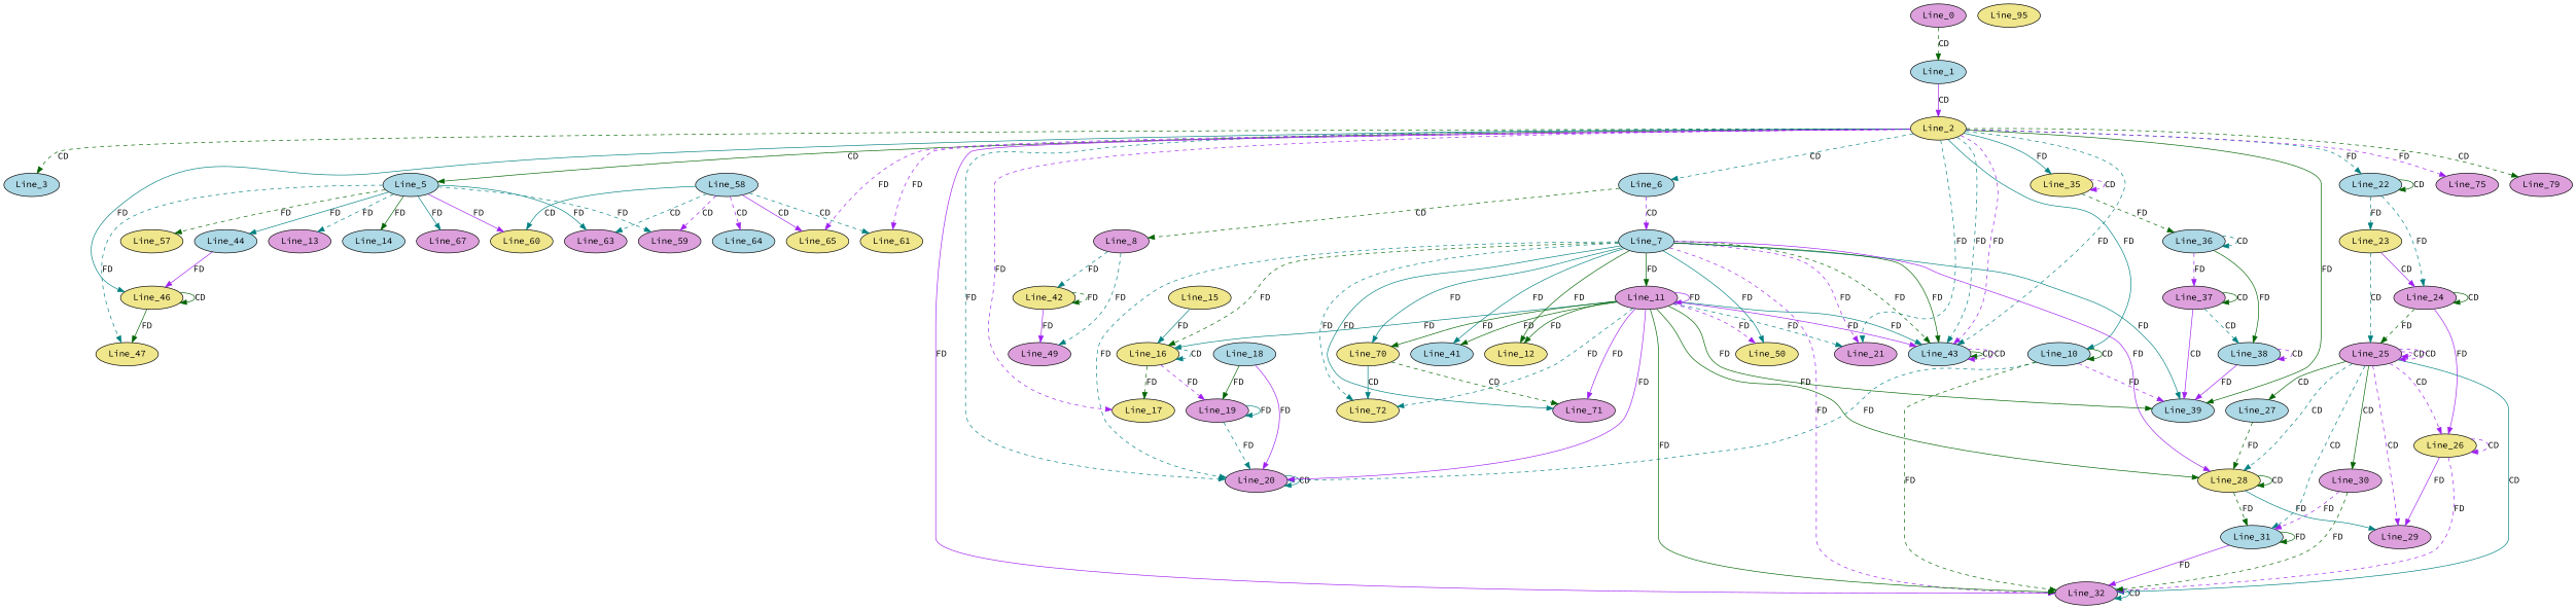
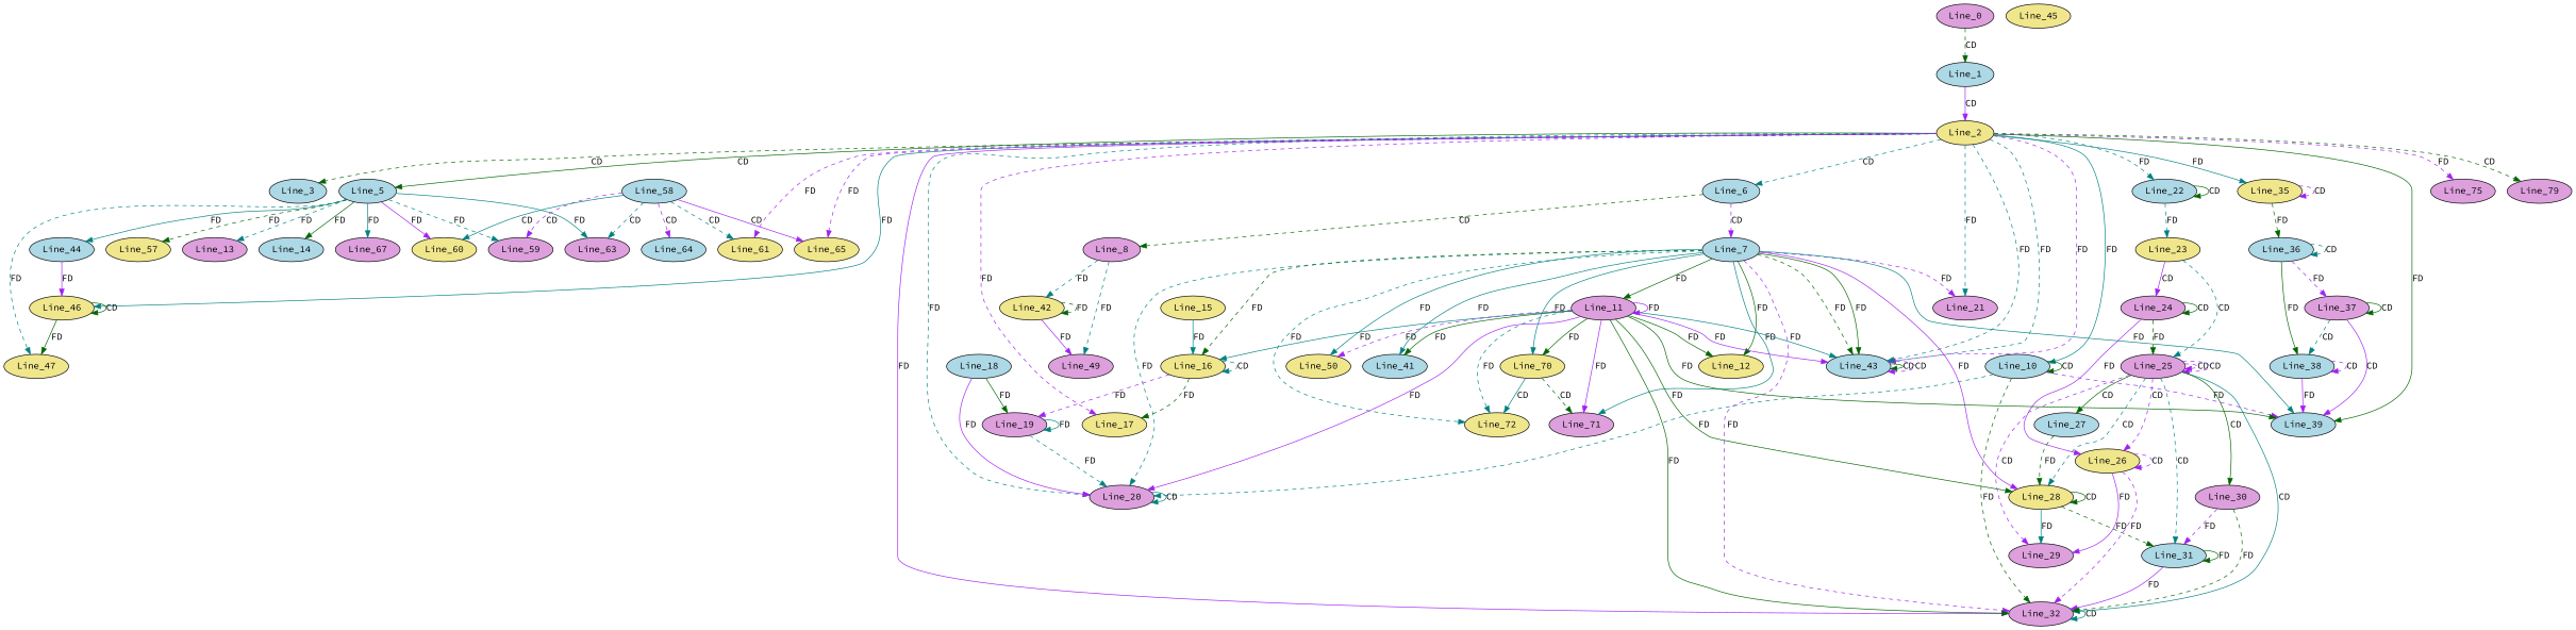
  digraph {
    fontname="Source Code Pro"
    node [fillcolor=plum fontname="Source Code Pro" style=filled]
    edge [color=teal fontname="Source Code Pro" style=dashed]
    Line_1 [fillcolor=lightblue]
    Line_0
    Line_2 [fillcolor=khaki]
    Line_3 [fillcolor=lightblue]
    Line_5 [fillcolor=lightblue]
    Line_6 [fillcolor=lightblue]
    Line_10 [fillcolor=lightblue]
    Line_17 [fillcolor=khaki]
    Line_20
    Line_21
    Line_22 [fillcolor=lightblue]
    Line_32
    Line_35 [fillcolor=khaki]
    Line_39 [fillcolor=lightblue]
    Line_43 [fillcolor=lightblue]
    Line_46 [fillcolor=khaki]
    Line_61 [fillcolor=khaki]
    Line_65 [fillcolor=khaki]
    Line_75
    Line_79
    Line_13
    Line_14 [fillcolor=lightblue]
    Line_47 [fillcolor=khaki]
    Line_57 [fillcolor=khaki]
    Line_59
    Line_60 [fillcolor=khaki]
    Line_63
    Line_67
    Line_44 [fillcolor=lightblue]
    Line_7 [fillcolor=lightblue]
    Line_8
    Line_23 [fillcolor=khaki]
    Line_24
    Line_36 [fillcolor=lightblue]
    Line_64 [fillcolor=lightblue]
    Line_11
    Line_12 [fillcolor=khaki]
    Line_16 [fillcolor=khaki]
    Line_28 [fillcolor=khaki]
    Line_41 [fillcolor=lightblue]
    n41 [fillcolor=khaki label=Line_50]
    Line_70 [fillcolor=khaki]
    Line_71
    Line_72 [fillcolor=khaki]
    Line_42 [fillcolor=khaki]
    Line_49
    Line_19
    Line_29
    Line_31 [fillcolor=lightblue]
    Line_15 [fillcolor=khaki]
    Line_18 [fillcolor=lightblue]
    Line_25
    Line_26 [fillcolor=khaki]
    Line_27 [fillcolor=lightblue]
    Line_30
    Line_37
    Line_38 [fillcolor=lightblue]
-   Line_45 [fillcolor=khaki label=Line_95]
+   Line_45 [fillcolor=khaki]
    Line_58 [fillcolor=lightblue]
    Line_1 -> Line_2 [color=purple label=CD style=solid]
    Line_0 -> Line_1 [color=darkgreen label=CD]
    Line_2 -> Line_3 [color=darkgreen label=CD]
    Line_2 -> Line_5 [color=darkgreen label=CD style=solid]
    Line_2 -> Line_6 [label=CD]
    Line_2 -> Line_10 [label=FD style=solid]
    Line_2 -> Line_17 [color=purple label=FD]
    Line_2 -> Line_20 [label=FD]
    Line_2 -> Line_21 [label=FD]
    Line_2 -> Line_22 [label=FD]
    Line_2 -> Line_32 [color=purple label=FD style=solid]
    Line_2 -> Line_35 [label=FD style=solid]
    Line_2 -> Line_39 [color=darkgreen label=FD style=solid]
    Line_2 -> Line_43 [label=FD]
    Line_2 -> Line_43 [color=purple label=FD]
    Line_2 -> Line_43 [label=FD]
    Line_2 -> Line_46 [label=FD style=solid]
    Line_2 -> Line_61 [color=purple label=FD]
    Line_2 -> Line_65 [color=purple label=FD]
    Line_2 -> Line_75 [color=purple label=FD]
    Line_2 -> Line_79 [color=darkgreen label=CD]
    Line_5 -> Line_13 [label=FD]
    Line_5 -> Line_14 [color=darkgreen label=FD style=solid]
    Line_5 -> Line_47 [label=FD]
    Line_5 -> Line_57 [color=darkgreen label=FD]
    Line_5 -> Line_59 [label=FD]
    Line_5 -> Line_60 [color=purple label=FD style=solid]
    Line_5 -> Line_63 [label=FD style=solid]
    Line_5 -> Line_67 [label=FD style=solid]
    Line_5 -> Line_44 [label=FD style=solid]
    Line_6 -> Line_7 [color=purple label=CD]
    Line_6 -> Line_8 [color=darkgreen label=CD]
    Line_10 -> Line_10 [color=darkgreen label=CD style=solid]
    Line_10 -> Line_20 [label=FD]
    Line_10 -> Line_32 [color=darkgreen label=FD]
    Line_10 -> Line_39 [color=purple label=FD]
    Line_20 -> Line_20 [label=CD style=solid]
    Line_22 -> Line_22 [color=darkgreen label=CD style=solid]
    Line_22 -> Line_23 [label=FD]
-   Line_22 -> Line_24 [label=FD]
    Line_32 -> Line_32 [label=CD style=solid]
    Line_35 -> Line_35 [color=purple label=CD]
    Line_35 -> Line_36 [color=darkgreen label=FD]
    Line_43 -> Line_43 [color=darkgreen label=CD style=solid]
    Line_43 -> Line_43 [color=purple label=CD]
    Line_46 -> Line_46 [color=darkgreen label=CD style=solid]
    Line_46 -> Line_47 [color=darkgreen label=FD style=solid]
    Line_44 -> Line_46 [color=purple label=FD style=solid]
    Line_7 -> Line_20 [label=FD]
    Line_7 -> Line_21 [color=purple label=FD]
    Line_7 -> Line_32 [color=purple label=FD]
    Line_7 -> Line_39 [label=FD style=solid]
    Line_7 -> Line_43 [color=darkgreen label=FD style=solid]
    Line_7 -> Line_43 [color=darkgreen label=FD]
    Line_7 -> Line_11 [color=darkgreen label=FD style=solid]
    Line_7 -> Line_12 [color=darkgreen label=FD style=solid]
    Line_7 -> Line_16 [color=darkgreen label=FD]
    Line_7 -> Line_28 [color=purple label=FD style=solid]
    Line_7 -> Line_41 [label=FD style=solid]
    Line_7 -> n41 [label=FD style=solid]
    Line_7 -> Line_70 [label=FD style=solid]
    Line_7 -> Line_71 [label=FD style=solid]
    Line_7 -> Line_72 [label=FD]
    Line_8 -> Line_42 [label=FD]
    Line_8 -> Line_49 [label=FD]
    Line_23 -> Line_24 [color=purple label=CD style=solid]
    Line_23 -> Line_25 [label=CD]
    Line_24 -> Line_24 [color=darkgreen label=CD style=solid]
    Line_24 -> Line_25 [color=darkgreen label=FD]
    Line_24 -> Line_26 [color=purple label=FD style=solid]
    Line_36 -> Line_36 [label=CD]
    Line_36 -> Line_37 [color=purple label=FD]
    Line_36 -> Line_38 [color=darkgreen label=FD style=solid]
    Line_11 -> Line_20 [color=purple label=FD style=solid]
-   Line_11 -> Line_21 [label=FD]
    Line_11 -> Line_32 [color=darkgreen label=FD style=solid]
    Line_11 -> Line_39 [color=darkgreen label=FD style=solid]
    Line_11 -> Line_43 [color=purple label=FD style=solid]
    Line_11 -> Line_43 [label=FD style=solid]
    Line_11 -> Line_11 [color=purple label=FD style=solid]
    Line_11 -> Line_12 [color=darkgreen label=FD style=solid]
    Line_11 -> Line_16 [label=FD style=solid]
    Line_11 -> Line_28 [color=darkgreen label=FD style=solid]
    Line_11 -> Line_41 [color=darkgreen label=FD style=solid]
    Line_11 -> n41 [color=purple label=FD]
    Line_11 -> Line_70 [color=darkgreen label=FD style=solid]
    Line_11 -> Line_71 [color=purple label=FD style=solid]
    Line_11 -> Line_72 [label=FD]
    Line_16 -> Line_17 [color=darkgreen label=FD]
    Line_16 -> Line_16 [label=CD]
    Line_16 -> Line_19 [color=purple label=FD]
    Line_28 -> Line_28 [color=darkgreen label=CD style=solid]
    Line_28 -> Line_29 [label=FD style=solid]
    Line_28 -> Line_31 [color=darkgreen label=FD]
    Line_70 -> Line_71 [color=darkgreen label=CD]
    Line_70 -> Line_72 [label=CD style=solid]
    Line_42 -> Line_42 [color=darkgreen label=FD]
    Line_42 -> Line_49 [color=purple label=FD style=solid]
    Line_19 -> Line_20 [label=FD]
    Line_19 -> Line_19 [label=FD style=solid]
    Line_31 -> Line_32 [color=purple label=FD style=solid]
    Line_31 -> Line_31 [color=darkgreen label=FD style=solid]
    Line_15 -> Line_16 [label=FD style=solid]
    Line_18 -> Line_20 [color=purple label=FD style=solid]
    Line_18 -> Line_19 [color=darkgreen label=FD style=solid]
    Line_25 -> Line_32 [label=CD style=solid]
    Line_25 -> Line_28 [label=CD]
    Line_25 -> Line_29 [color=purple label=CD]
    Line_25 -> Line_31 [label=CD]
    Line_25 -> Line_25 [color=purple label=CD]
    Line_25 -> Line_25 [color=purple label=CD]
    Line_25 -> Line_26 [color=purple label=CD]
    Line_25 -> Line_27 [color=darkgreen label=CD style=solid]
    Line_25 -> Line_30 [color=darkgreen label=CD style=solid]
    Line_26 -> Line_32 [color=purple label=FD]
    Line_26 -> Line_29 [color=purple label=FD style=solid]
    Line_26 -> Line_26 [color=purple label=CD]
    Line_27 -> Line_28 [color=darkgreen label=FD]
    Line_30 -> Line_32 [color=darkgreen label=FD]
    Line_30 -> Line_31 [color=purple label=FD]
    Line_37 -> Line_39 [color=purple label=CD style=solid]
    Line_37 -> Line_37 [color=darkgreen label=CD style=solid]
    Line_37 -> Line_38 [label=CD]
    Line_38 -> Line_39 [color=purple label=FD style=solid]
    Line_38 -> Line_38 [color=purple label=CD]
    Line_58 -> Line_61 [label=CD]
    Line_58 -> Line_65 [color=purple label=CD style=solid]
    Line_58 -> Line_59 [color=purple label=CD]
    Line_58 -> Line_60 [label=CD style=solid]
    Line_58 -> Line_63 [label=CD]
    Line_58 -> Line_64 [color=purple label=CD]
  }
